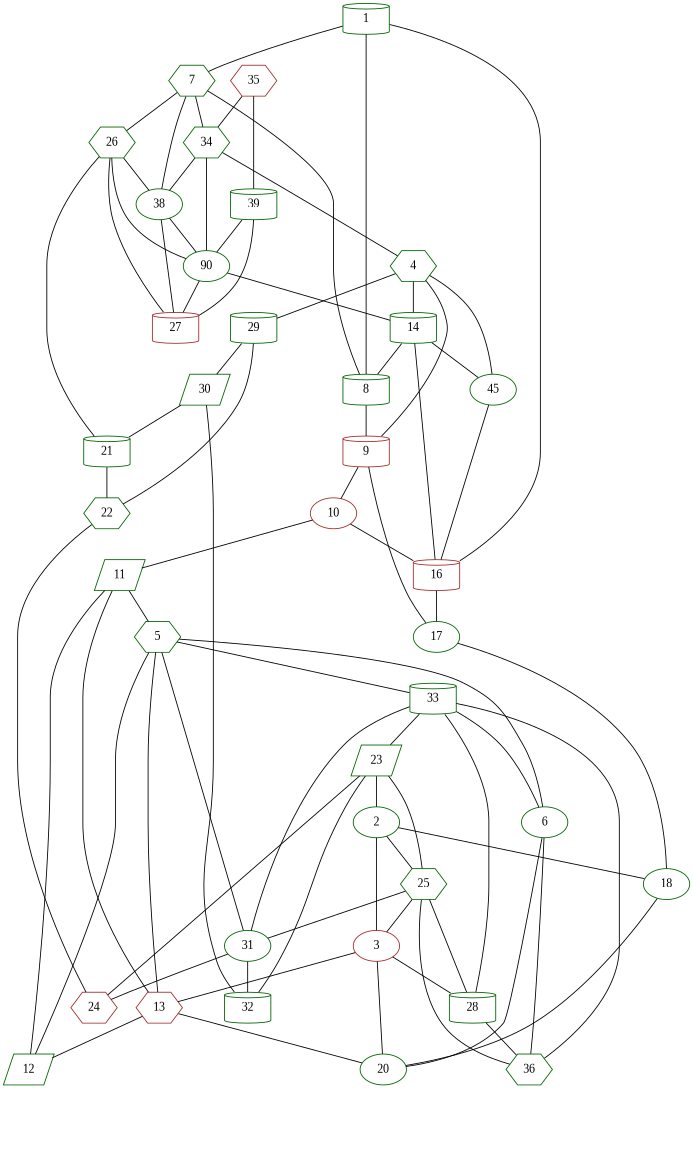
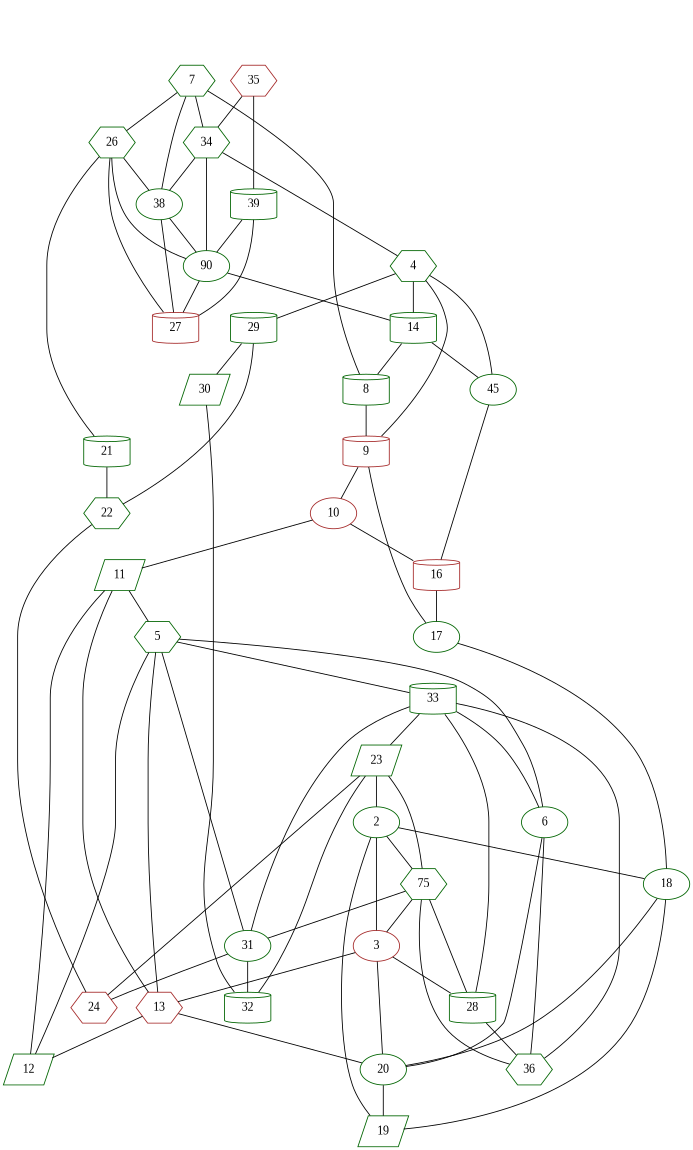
  graph {
    fontname="Liberation Serif"
    node [aaLength=10 color=darkgreen fontname="Liberation Serif" sequence=VPKTAENFRALSTG shape=cylinder type=0]
    edge [distance0=5.0 fontname="Liberation Serif" frequency=1 type0=2]
-   1 [aaLength=14]
    7 [aaLength=16 sequence=SPRTLNAWVKVVEEKA shape=hexagon]
    16 [aaLength=11 color=brown sequence=TPQDLNTMLNT]
    8 [sequence=EVIPMFSALS]
    26 [sequence=EPLGRVSFEL shape=hexagon type=1]
    34 [sequence=EPLGRVSFEL shape=hexagon type=1]
    17 [aaLength=23 sequence=HQAAMQMLKETINEEAAEWDRTH shape=ellipse]
    9 [aaLength=11 color=brown sequence=TPQDLNTMLNT]
    21 [aaLength=3 sequence=RII type=1]
    38 [aaLength=3 sequence=MVH shape=ellipse type=1]
    4 [aaLength=14 shape=hexagon]
    n12 [aaLength=3 label=90 sequence=MVH shape=ellipse type=1]
    18 [aaLength=6 sequence=RGSDIA shape=ellipse]
    10 [aaLength=23 color=brown sequence=HQAAMQMLKETINEEAAEWDRTH shape=ellipse]
    2 [aaLength=5 sequence=TEWLD shape=ellipse]
-   25 [aaLength=5 sequence=VFGKV shape=hexagon type=1]
+   19 [aaLength=11 sequence=TLQEQIGWMTH shape=parallelogram]
+   25 [aaLength=5 sequence=VFGKV shape=hexagon type=1 label=75]
    20 [aaLength=22 sequence=PVGEIYKRWIILGLNKIVRMYS shape=ellipse]
    3 [color=brown sequence=GMNIVEAMER shape=ellipse]
    23 [aaLength=4 sequence=FFIC shape=parallelogram type=1]
    31 [aaLength=4 sequence=FFIC shape=ellipse type=1]
    13 [aaLength=21 color=brown sequence=PVGEIYKRWIILGLNKIVRMY shape=hexagon]
    28 [aaLength=8 sequence=ITIADCGQ type=1]
    24 [aaLength=4 color=brown sequence=ILSM shape=hexagon type=1]
    5 [aaLength=5 sequence=TEWLD shape=hexagon]
    32 [aaLength=4 sequence=ILSM type=1]
    12 [sequence=TLQEQIGWMT shape=parallelogram]
    33 [aaLength=7 sequence=VFGKVKE type=1]
    36 [aaLength=8 sequence=ITIADCGQ shape=hexagon type=1]
    6 [sequence=GMNIVEAMER shape=ellipse]
    14 [aaLength=15 sequence=SPRTLNAWVKVVEEK]
    n32 [aaLength=9 label=45 sequence=EVIPMFSAL shape=ellipse]
    29 [aaLength=5 sequence=FHRII type=1]
    22 [aaLength=4 sequence=MCQG shape=hexagon type=1]
    30 [aaLength=4 sequence=MCQG shape=parallelogram type=1]
    11 [aaLength=6 sequence=RGSDIA shape=parallelogram]
    27 [aaLength=8 color=brown sequence=TVFFDIAV type=1]
    35 [aaLength=8 color=brown sequence=TVFFDIAV shape=hexagon type=1]
    39 [aaLength=3 sequence=IVQ type=1]
-   1 -- 7 [distance0=36.36624]
-   1 -- 16 [distance0=39.0014 type0=3]
-   1 -- 8 [distance0=28.53425 type0=1]
    7 -- 8 [distance0=20.54717 distance1=3.0 frequency=2 type0=1 type1=4]
    7 -- 26 [distance0=32.74291]
    7 -- 34 [distance0=32.74291 type0=3]
    16 -- 17 [distance0=17.87045 distance1=3.0 frequency=2 type0=1 type1=4]
    8 -- 9 [distance0=19.17477 distance1=3.0 frequency=2 type0=1 type1=4]
    26 -- 21 [distance0=30.0 type0=4]
    26 -- 38
    34 -- 38
    34 -- 4 [distance0=4.0 type0=4]
    34 -- n12 [type0=3]
    17 -- 18 [distance0=15.0 type0=4]
    9 -- 17 [distance0=31.02187 type0=3]
    9 -- 10 [distance0=18.08947 distance1=3.0 frequency=2 type0=1 type1=4]
    21 -- 22 [distance0=6.0 distance1=3.0 frequency=2 type1=4]
    38 -- 7 [distance0=3.0 type0=4]
    38 -- n12 [distance0=0.0 type0=1]
    38 -- 27 [type0=3]
    4 -- 9 [distance0=39.91012 type0=3]
    4 -- 14 [distance0=39.8586]
    4 -- n32 [distance0=31.94583 type0=1]
    4 -- 29 [distance0=10.0 type0=4]
    n12 -- 26
    n12 -- 14 [distance0=3.0 type0=4]
    n12 -- 27 [type0=3]
+   18 -- 19 [distance0=16.66641 distance1=4.0 frequency=2 type0=1 type1=4]
    18 -- 20 [distance0=28.50663 type0=3]
    10 -- 16 [distance0=30.8573 type0=3]
    10 -- 11 [distance0=15.0 type0=4]
    2 -- 18 [distance0=20.87361]
+   2 -- 19 [distance0=17.81216 type0=1]
    2 -- 25 [distance0=4.0 type0=4]
    25 -- 3 [distance0=2.0 type0=4]
    25 -- 23 [distance0=16.0]
    25 -- 31 [distance0=16.0 type0=3]
+   20 -- 19 [distance0=19.56797]
    3 -- 2 [distance0=20.93011 type0=1]
    3 -- 20 [distance0=21.71167]
    3 -- 13 [distance0=23.71372 type0=3]
    3 -- 28 [distance0=11.0 type0=4]
    23 -- 2 [distance0=3.0 type0=4]
    23 -- 24 [distance0=15.0]
    31 -- 24 [distance0=15.0]
    31 -- 5 [distance0=3.0 type0=4]
    31 -- 32 [distance0=15.0 type0=3]
    13 -- 20 [distance0=11.49568 type0=1]
    13 -- 12 [distance0=17.89478]
    28 -- 25 [distance0=28.0]
    28 -- 33 [distance0=28.0 type0=3]
    28 -- 36 [distance0=0.0 type0=1]
    5 -- 13 [distance0=19.65562]
    5 -- 12 [distance0=14.5925 type0=1]
    5 -- 33 [distance0=4.0 type0=4]
    32 -- 23 [distance0=15.0]
    33 -- 23 [distance0=16.0]
    33 -- 31 [distance0=16.0 type0=3]
    33 -- 6 [distance0=0.0 type0=5]
    36 -- 25 [distance0=28.0]
    36 -- 33 [distance0=28.0 type0=3]
    6 -- 20 [distance0=22.19325 type0=1]
    6 -- 5 [distance0=23.43332 type0=3]
    6 -- 36 [distance0=11.0 type0=4]
-   14 -- 16 [distance0=33.64728]
    14 -- 8 [distance0=38.17802 type0=3]
    14 -- n32 [distance0=20.4333 distance1=4.0 frequency=2 type0=1 type1=4]
    n32 -- 16 [distance0=19.60383 distance1=4.0 frequency=2 type0=1 type1=4]
    29 -- 22 [distance0=8.0]
    29 -- 30 [distance0=8.0 distance1=3.0 frequency=2 type0=3 type1=4]
    22 -- 24 [distance0=32.0 type0=4]
-   30 -- 21 [distance0=6.0]
    30 -- 32 [distance0=32.0 type0=4]
    11 -- 13 [distance0=28.44982 type0=3]
    11 -- 5 [distance0=20.12784]
    11 -- 12 [distance0=13.98547 distance1=4.0 frequency=2 type0=1 type1=4]
    27 -- 26 [distance0=2.0 type0=4]
    35 -- 34 [distance0=2.0 type0=4]
    35 -- 39 [distance0=3.0 type0=3]
    39 -- n12 [type0=4]
    39 -- 27 [distance0=3.0]
  }
